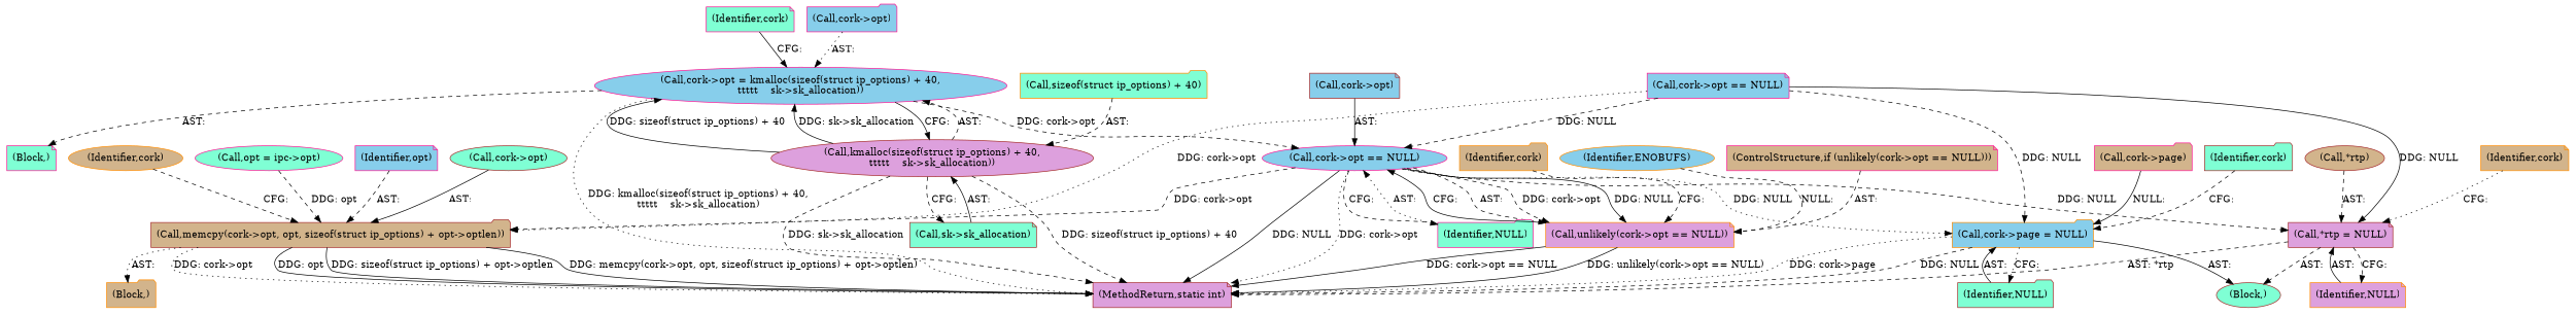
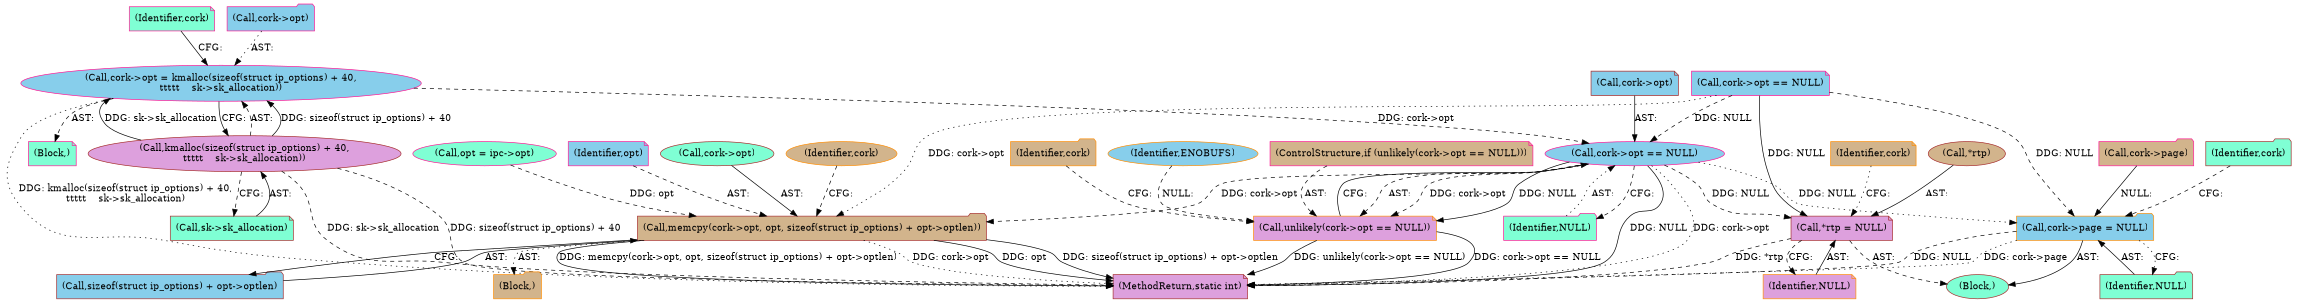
  digraph {
    node [color=brown fillcolor=aquamarine shape=note style=filled]
    edge [style=dashed]
    n1 [color=deeppink fillcolor=skyblue label="(Call,cork->opt = kmalloc(sizeof(struct ip_options) + 40,\n\t\t\t\t\t    sk->sk_allocation))" shape=ellipse]
    n2 [fillcolor=plum label="(Call,kmalloc(sizeof(struct ip_options) + 40,\n\t\t\t\t\t    sk->sk_allocation))" shape=ellipse]
    n3 [color=deeppink fillcolor=skyblue label="(Call,cork->opt == NULL)" shape=ellipse]
    n4 [fillcolor=plum label="(MethodReturn,static int)"]
    n5 [color=deeppink label="(Block,)"]
    n6 [label="(Call,sk->sk_allocation)"]
    n7 [color=darkorange fillcolor=plum label="(Call,unlikely(cork->opt == NULL))"]
    n8 [fillcolor=tan label="(Call,memcpy(cork->opt, opt, sizeof(struct ip_options) + opt->optlen))" shape=folder]
    n9 [fillcolor=plum label="(Call,*rtp = NULL)"]
    n10 [color=darkorange fillcolor=skyblue label="(Call,cork->page = NULL)" shape=folder]
    n11 [color=deeppink label="(Identifier,NULL)" shape=folder]
    n12 [color=darkorange fillcolor=tan label="(Block,)" shape=folder]
+   n13 [fillcolor=skyblue label="(Call,sizeof(struct ip_options) + opt->optlen)" shape=folder]
    n14 [color=darkorange fillcolor=plum label="(Identifier,NULL)"]
    n15 [label="(Block,)" shape=ellipse]
    n16 [label="(Identifier,NULL)" shape=folder]
    n17 [color=deeppink fillcolor=tan label="(ControlStructure,if (unlikely(cork->opt == NULL)))"]
    n18 [color=deeppink label="(Identifier,cork)"]
    n19 [color=darkorange fillcolor=tan label="(Identifier,cork)" shape=folder]
    n20 [color=deeppink label="(Call,opt = ipc->opt)" shape=ellipse]
    n21 [color=deeppink fillcolor=skyblue label="(Identifier,opt)"]
    n22 [fillcolor=skyblue label="(Call,cork->opt)"]
-   n23 [color=darkorange label="(Call,sizeof(struct ip_options) + 40)" shape=folder]
    n24 [fillcolor=tan label="(Call,*rtp)" shape=ellipse]
    n25 [color=deeppink fillcolor=tan label="(Call,cork->page)" shape=folder]
    n26 [color=deeppink fillcolor=skyblue label="(Call,cork->opt)" shape=folder]
    n27 [label="(Call,cork->opt)" shape=ellipse]
    n28 [label="(Identifier,cork)" shape=folder]
    n29 [color=darkorange fillcolor=skyblue label="(Identifier,ENOBUFS)" shape=ellipse]
    n30 [color=darkorange fillcolor=tan label="(Identifier,cork)"]
    n31 [color=deeppink fillcolor=skyblue label="(Call,cork->opt == NULL)"]
    n32 [color=darkorange fillcolor=tan label="(Identifier,cork)" shape=ellipse]
    n1 -> n2 [label="CFG: " style=solid]
    n1 -> n3 [label="DDG: cork->opt"]
    n1 -> n4 [label="DDG: kmalloc(sizeof(struct ip_options) + 40,\n\t\t\t\t\t    sk->sk_allocation)" style=dotted]
    n1 -> n5 [label="AST: "]
    n2 -> n1 [label="AST: "]
    n2 -> n1 [label="DDG: sizeof(struct ip_options) + 40" style=solid]
    n2 -> n1 [label="DDG: sk->sk_allocation" style=solid]
    n2 -> n4 [label="DDG: sk->sk_allocation"]
    n2 -> n4 [label="DDG: sizeof(struct ip_options) + 40"]
    n2 -> n6 [label="CFG: "]
    n3 -> n4 [label="DDG: NULL" style=solid]
    n3 -> n4 [label="DDG: cork->opt" style=dotted]
    n3 -> n7 [label="AST: "]
    n3 -> n7 [label="DDG: cork->opt"]
    n3 -> n7 [label="DDG: NULL" style=solid]
    n3 -> n8 [label="DDG: cork->opt"]
    n3 -> n9 [label="DDG: NULL"]
    n3 -> n10 [label="DDG: NULL" style=dotted]
    n3 -> n11 [label="CFG: "]
    n6 -> n2 [label="AST: " style=solid]
    n7 -> n3 [label="CFG: " style=solid]
    n7 -> n4 [label="DDG: cork->opt == NULL" style=solid]
    n7 -> n4 [label="DDG: unlikely(cork->opt == NULL)" style=solid]
    n8 -> n4 [label="DDG: sizeof(struct ip_options) + opt->optlen" style=solid]
    n8 -> n4 [label="DDG: memcpy(cork->opt, opt, sizeof(struct ip_options) + opt->optlen)" style=solid]
    n8 -> n4 [label="DDG: cork->opt" style=dotted]
    n8 -> n4 [label="DDG: opt" style=solid]
    n8 -> n12 [label="AST: " style=dotted]
-   n9 -> n4 [label="AST: *rtp"]
+   n8 -> n13 [label="CFG: " style=solid]
+   n9 -> n4 [label="DDG: *rtp"]
    n9 -> n14 [label="CFG: "]
    n9 -> n15 [label="AST: "]
    n10 -> n4 [label="DDG: NULL"]
    n10 -> n4 [label="DDG: cork->page" style=dotted]
    n10 -> n15 [label="AST: " style=solid]
    n10 -> n16 [label="CFG: " style=dotted]
    n11 -> n3 [label="AST: " style=dotted]
+   n13 -> n8 [label="AST: " style=solid]
    n14 -> n9 [label="AST: " style=solid]
    n16 -> n10 [label="AST: " style=solid]
    n17 -> n7 [label="AST: "]
    n18 -> n1 [label="CFG: " style=solid]
    n19 -> n7 [label="CFG: "]
    n20 -> n8 [label="DDG: opt"]
    n21 -> n8 [label="AST: "]
    n22 -> n3 [label="AST: " style=solid]
-   n23 -> n2 [label="AST: "]
-   n24 -> n9 [label="AST: "]
+   n24 -> n9 [label="AST: " style=solid]
    n25 -> n10 [label="NULL: " style=solid]
    n26 -> n1 [label="AST: " style=dotted]
    n27 -> n8 [label="AST: " style=solid]
    n28 -> n10 [label="CFG: "]
    n29 -> n7 [label="NULL: "]
    n30 -> n9 [label="CFG: " style=dotted]
    n31 -> n3 [label="DDG: NULL"]
    n31 -> n8 [label="DDG: cork->opt" style=dotted]
    n31 -> n9 [label="DDG: NULL" style=solid]
    n31 -> n10 [label="DDG: NULL"]
    n32 -> n8 [label="CFG: "]
  }
